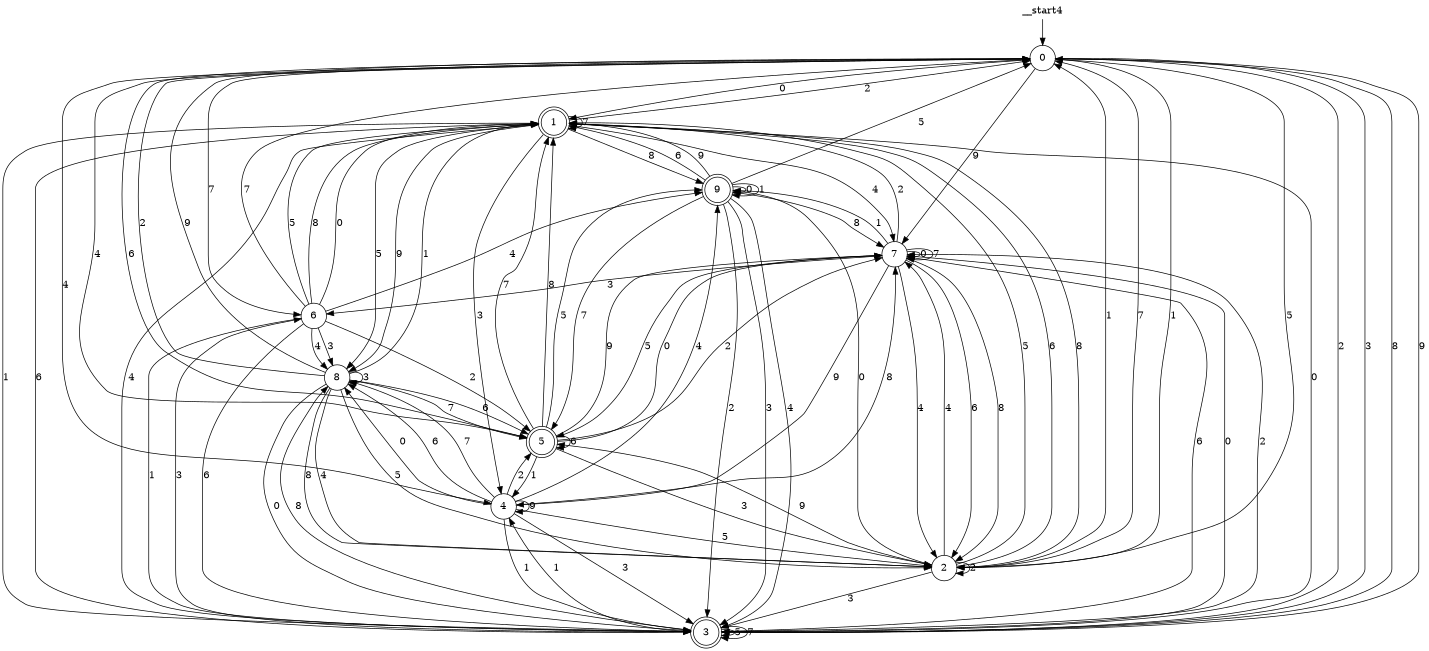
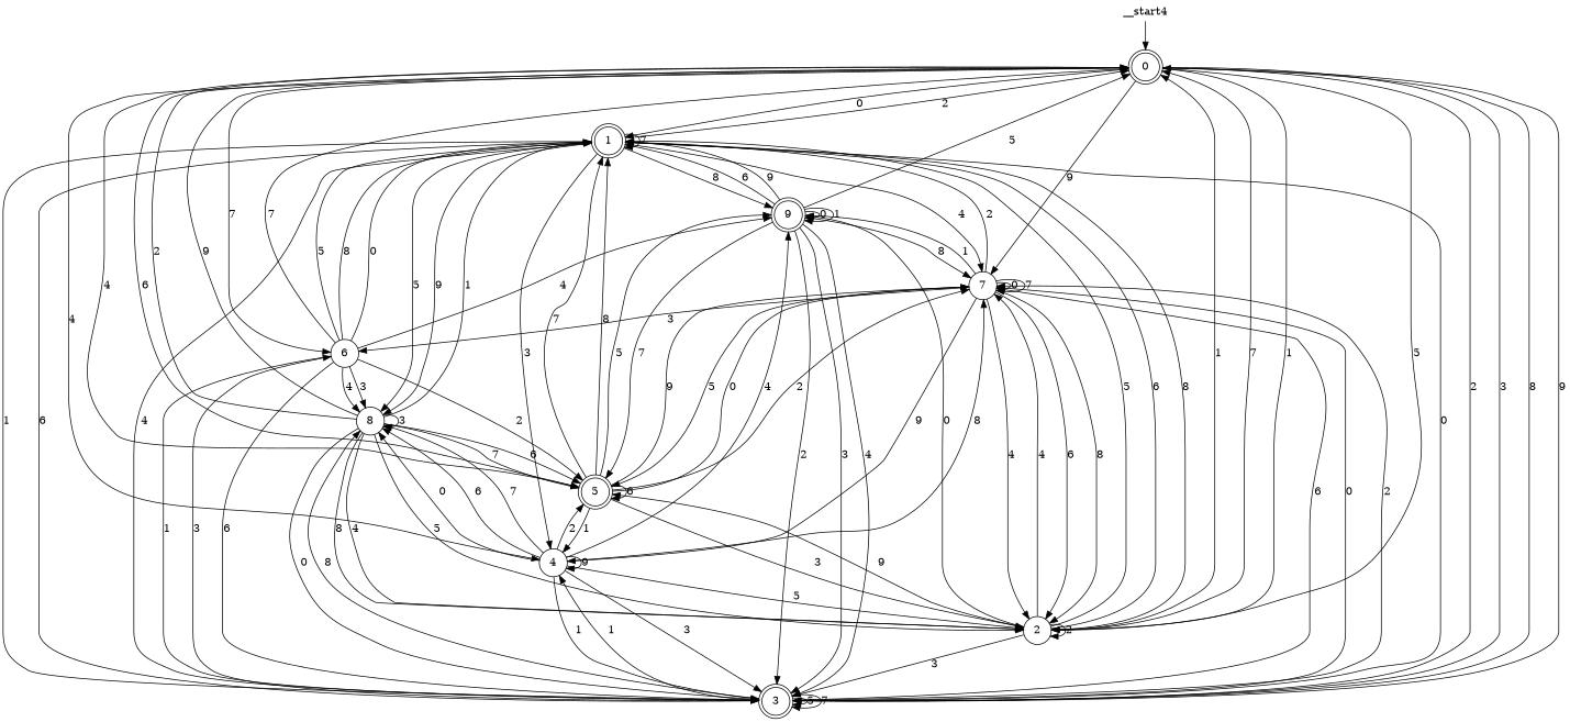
  digraph {
    node [shape=circle]
-   n1 [label=0]
+   n1 [label=0 shape=doublecircle]
    n2 [label=1 shape=doublecircle]
    n3 [label=2]
    n4 [label=3 shape=doublecircle]
    n5 [label=4]
    n6 [label=5 shape=doublecircle]
    n7 [label=6]
    n8 [label=7]
    n9 [label=8]
    n10 [label=9 shape=doublecircle]
    n11 [height=0 label=__start4 shape=none width=0]
    n1 -> n2 [label=0]
    n1 -> n3 [label=1]
    n1 -> n3 [label=5]
    n1 -> n4 [label=2]
    n1 -> n4 [label=3]
    n1 -> n4 [label=8]
    n1 -> n5 [label=4]
    n1 -> n6 [label=6]
    n1 -> n7 [label=7]
    n1 -> n8 [label=9]
    n2 -> n1 [label=2]
    n2 -> n2 [label=7]
    n2 -> n4 [label=0]
    n2 -> n4 [label=1]
    n2 -> n4 [label=6]
    n2 -> n5 [label=3]
    n2 -> n8 [label=4]
    n2 -> n9 [label=5]
    n2 -> n9 [label=9]
    n2 -> n10 [label=8]
    n3 -> n1 [label=1]
    n3 -> n1 [label=7]
    n3 -> n2 [label=5]
    n3 -> n2 [label=6]
    n3 -> n2 [label=8]
    n3 -> n3 [label=2]
    n3 -> n4 [label=3]
    n3 -> n6 [label=9]
    n3 -> n8 [label=4]
    n3 -> n10 [label=0]
    n4 -> n1 [label=9]
    n4 -> n2 [label=4]
    n4 -> n4 [label=5]
    n4 -> n4 [label=7]
    n4 -> n5 [label=1]
    n4 -> n7 [label=3]
    n4 -> n8 [label=0]
    n4 -> n8 [label=2]
    n4 -> n8 [label=6]
    n4 -> n9 [label=8]
    n5 -> n3 [label=5]
    n5 -> n4 [label=1]
    n5 -> n4 [label=3]
    n5 -> n5 [label=9]
    n5 -> n6 [label=2]
    n5 -> n8 [label=8]
    n5 -> n9 [label=0]
    n5 -> n9 [label=6]
    n5 -> n9 [label=7]
    n5 -> n10 [label=4]
    n6 -> n1 [label=4]
    n6 -> n2 [label=7]
    n6 -> n2 [label=8]
    n6 -> n3 [label=3]
    n6 -> n5 [label=1]
    n6 -> n6 [label=6]
    n6 -> n8 [label=0]
    n6 -> n8 [label=2]
    n6 -> n8 [label=9]
    n6 -> n10 [label=5]
    n7 -> n1 [label=7]
    n7 -> n2 [label=0]
    n7 -> n2 [label=5]
    n7 -> n2 [label=8]
    n7 -> n4 [label=1]
    n7 -> n4 [label=6]
    n7 -> n6 [label=2]
    n7 -> n9 [label=3]
    n7 -> n9 [label=4]
    n7 -> n10 [label=4]
    n8 -> n2 [label=2]
    n8 -> n3 [label=4]
    n8 -> n3 [label=6]
    n8 -> n3 [label=8]
    n8 -> n5 [label=9]
    n8 -> n6 [label=5]
    n8 -> n7 [label=3]
    n8 -> n8 [label=0]
    n8 -> n8 [label=7]
    n8 -> n10 [label=1]
    n9 -> n1 [label=2]
    n9 -> n1 [label=9]
    n9 -> n2 [label=1]
    n9 -> n3 [label=4]
    n9 -> n3 [label=5]
    n9 -> n3 [label=8]
    n9 -> n4 [label=0]
    n9 -> n6 [label=6]
    n9 -> n6 [label=7]
    n9 -> n9 [label=3]
    n10 -> n1 [label=5]
    n10 -> n2 [label=6]
    n10 -> n2 [label=9]
    n10 -> n4 [label=2]
    n10 -> n4 [label=3]
    n10 -> n4 [label=4]
    n10 -> n6 [label=7]
    n10 -> n8 [label=8]
    n10 -> n10 [label=0]
    n10 -> n10 [label=1]
    n11 -> n1
  }
